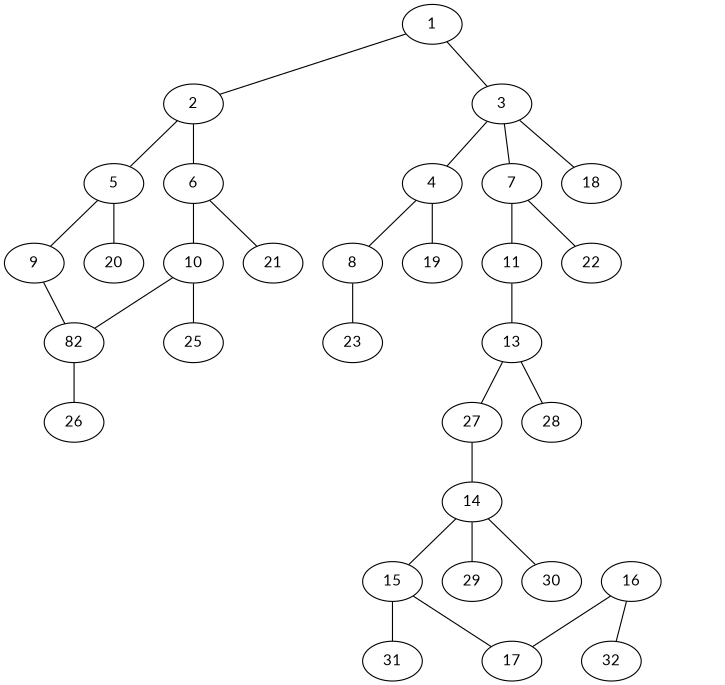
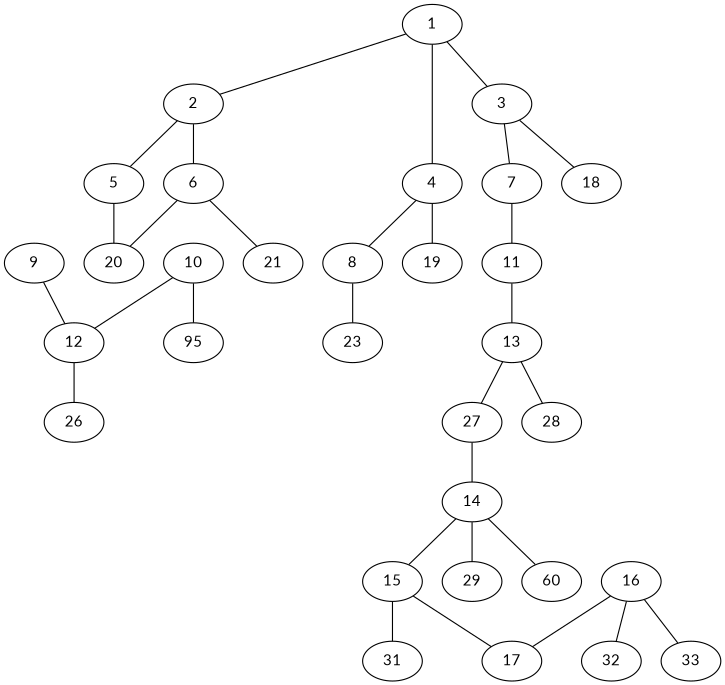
  graph {
    fontname=Lato
    node [chem=C fontname=Lato]
    edge [fontname=Lato valence=1]
    1
    2
    3
    4
    5
    6
    7
    18 [chem=H]
    8
    19 [chem=H]
    9
    20 [chem=H]
    10
    21 [chem=H]
    11
-   22 [chem=H]
    23 [chem=H]
-   12 [label=82]
-   25 [chem=H]
+   12
+   25 [chem=H label=95]
    13
    26 [chem=H]
    27 [chem=H]
    28 [chem=H]
    14
    15
    29 [chem=H]
-   30 [chem=H]
+   30 [chem=H label=60]
    17 [chem=O]
    31 [chem=H]
    16
    32 [chem=H]
+   33 [chem=H]
    1 -- 2
    1 -- 3
-   3 -- 4 [valence=2]
+   1 -- 4 [valence=2]
    2 -- 5
    2 -- 6 [valence=2]
    3 -- 7 [valence=2]
    3 -- 18
    4 -- 8
    4 -- 19
-   5 -- 9 [valence=2]
    5 -- 20
-   6 -- 10
+   6 -- 20
    6 -- 21
    7 -- 11
-   7 -- 22
    8 -- 23
    9 -- 12
    10 -- 12 [valence=2]
    10 -- 25
    11 -- 13
    12 -- 26
    13 -- 27
    13 -- 28
    27 -- 14
    14 -- 15
    14 -- 29
    14 -- 30
    15 -- 17
    15 -- 31
    16 -- 17
    16 -- 32
+   16 -- 33
  }
